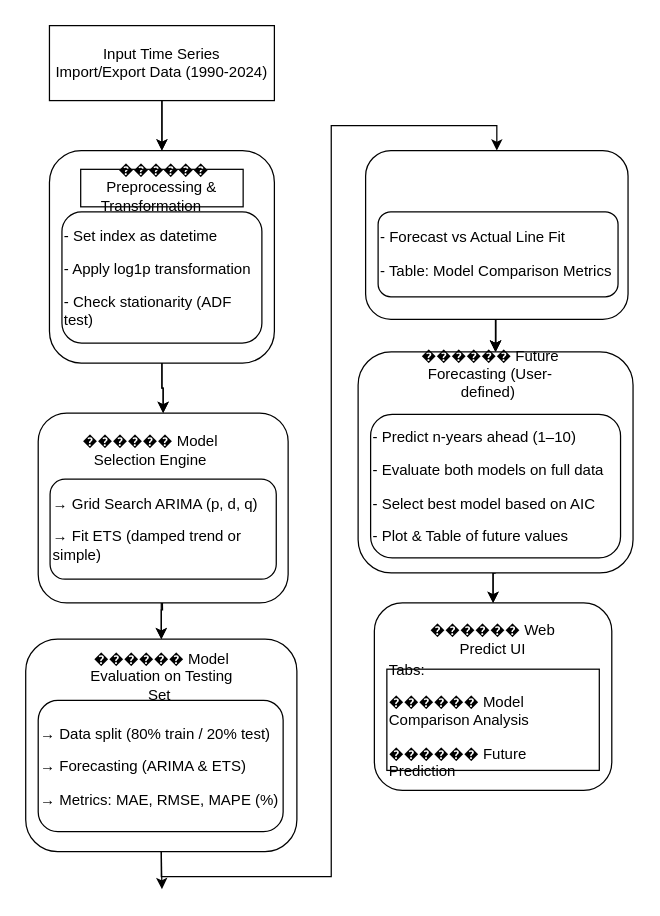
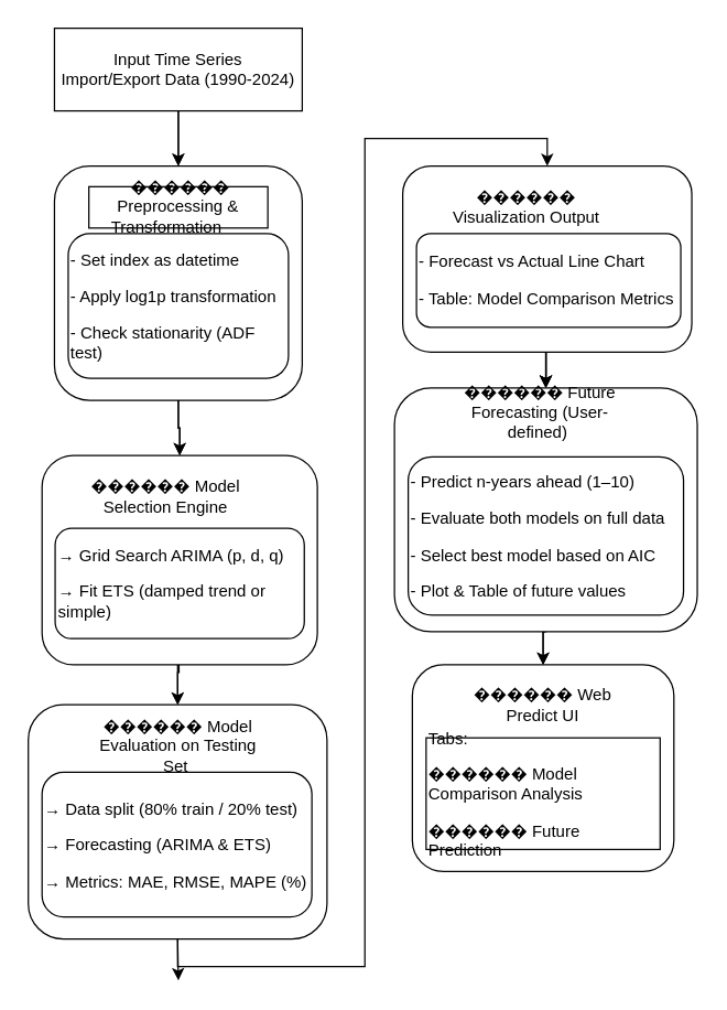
  <mxCell id="0" />
  <mxCell id="1" parent="0" />
  <mxCell id="2" style="edgeStyle=orthogonalEdgeStyle;rounded=0;orthogonalLoop=1;jettySize=auto;html=1;exitX=0.5;exitY=1;exitDx=0;exitDy=0;entryX=0.5;entryY=0;entryDx=0;entryDy=0;labelBackgroundColor=none;fontColor=light-dark(#000000,#000000);" parent="1" source="4" target="7" edge="1"><mxGeometry relative="1" as="geometry" /></mxCell>
  <mxCell id="3" style="edgeStyle=orthogonalEdgeStyle;rounded=0;orthogonalLoop=1;jettySize=auto;html=1;exitX=0.5;exitY=1;exitDx=0;exitDy=0;entryX=0.5;entryY=0;entryDx=0;entryDy=0;strokeColor=light-dark(#000000,#000000);fontColor=light-dark(#000000,#000000);" parent="1" source="4" target="7" edge="1"><mxGeometry relative="1" as="geometry" /></mxCell>
  <mxCell id="4" value="Input Time Series&lt;div&gt;Import/Export Data (1990-2024)&lt;/div&gt;" style="whiteSpace=wrap;html=1;labelBackgroundColor=none;strokeColor=light-dark(#000000,#000000);fontColor=light-dark(#000000,#000000);fillColor=light-dark(#FFFFFF,#FFFFFF);rounded=0;" parent="1" vertex="1"><mxGeometry x="39" y="20" width="180" height="60" as="geometry" /></mxCell>
  <mxCell id="5" style="edgeStyle=orthogonalEdgeStyle;rounded=0;orthogonalLoop=1;jettySize=auto;html=1;exitX=0.5;exitY=1;exitDx=0;exitDy=0;entryX=0.5;entryY=0;entryDx=0;entryDy=0;labelBackgroundColor=none;fontColor=light-dark(#000000,#000000);" parent="1" source="7" target="12" edge="1"><mxGeometry relative="1" as="geometry" /></mxCell>
  <mxCell id="6" style="edgeStyle=orthogonalEdgeStyle;rounded=0;orthogonalLoop=1;jettySize=auto;html=1;exitX=0.5;exitY=1;exitDx=0;exitDy=0;entryX=0.5;entryY=0;entryDx=0;entryDy=0;strokeColor=light-dark(#000000,#000000);fontColor=light-dark(#000000,#000000);" parent="1" source="7" target="12" edge="1"><mxGeometry relative="1" as="geometry" /></mxCell>
  <mxCell id="7" value="" style="rounded=1;whiteSpace=wrap;html=1;labelBackgroundColor=none;fontColor=light-dark(#000000,#000000);strokeColor=light-dark(#000000,#000000);fillColor=light-dark(#FFFFFF,#FFFFFF);" parent="1" vertex="1"><mxGeometry x="39" y="120" width="180" height="170" as="geometry" /></mxCell>
  <mxCell id="8" value="&amp;nbsp;������ Preprocessing &amp;amp; Transformation&amp;nbsp; &amp;nbsp; &amp;nbsp;" style="text;html=1;align=center;verticalAlign=middle;whiteSpace=wrap;rounded=0;labelBackgroundColor=none;fontColor=light-dark(#000000,#000000);fillColor=none;strokeColor=light-dark(#000000,transparent);" parent="1" vertex="1"><mxGeometry x="64" y="135" width="130" height="30" as="geometry" /></mxCell>
  <mxCell id="9" value="&lt;p data-pm-slice=&quot;0 0 []&quot;&gt;- Set index as datetime &lt;br&gt;&lt;/p&gt;&lt;p&gt;- Apply log1p transformation&lt;/p&gt;&lt;p&gt;- Check stationarity (ADF test)&lt;/p&gt;" style="rounded=1;whiteSpace=wrap;html=1;align=left;glass=0;labelBackgroundColor=none;fontColor=light-dark(#000000,#000000);fillColor=none;strokeColor=light-dark(#000000,#000000);" parent="1" vertex="1"><mxGeometry x="49" y="169" width="160" height="105" as="geometry" /></mxCell>
  <mxCell id="10" style="edgeStyle=orthogonalEdgeStyle;rounded=0;orthogonalLoop=1;jettySize=auto;html=1;exitX=0.5;exitY=1;exitDx=0;exitDy=0;labelBackgroundColor=none;fontColor=light-dark(#000000,#000000);" parent="1" target="17" edge="1"><mxGeometry relative="1" as="geometry"><mxPoint x="129" y="463" as="sourcePoint" /></mxGeometry></mxCell>
  <mxCell id="11" style="edgeStyle=orthogonalEdgeStyle;rounded=0;orthogonalLoop=1;jettySize=auto;html=1;exitX=0.5;exitY=1;exitDx=0;exitDy=0;entryX=0.5;entryY=0;entryDx=0;entryDy=0;strokeColor=light-dark(#000000,#000000);" parent="1" source="12" target="17" edge="1"><mxGeometry relative="1" as="geometry" /></mxCell>
  <mxCell id="12" value="" style="rounded=1;whiteSpace=wrap;html=1;labelBackgroundColor=none;fontColor=light-dark(#000000,#000000);strokeColor=light-dark(#000000,#000000);gradientColor=none;fillColor=light-dark(#FFFFFF,#FFFFFF);" parent="1" vertex="1"><mxGeometry x="30" y="330" width="200" height="152" as="geometry" /></mxCell>
  <mxCell id="13" value="������ Model Selection Engine" style="text;html=1;align=center;verticalAlign=middle;whiteSpace=wrap;rounded=0;labelBackgroundColor=none;fontColor=light-dark(#000000,#000000);" parent="1" vertex="1"><mxGeometry x="55" y="345" width="130" height="30" as="geometry" /></mxCell>
  <mxCell id="14" value="&lt;p data-pm-slice=&quot;0 0 []&quot;&gt;→ Grid Search ARIMA (p, d, q)&lt;br&gt;&lt;/p&gt;&lt;p&gt;→ Fit ETS (damped trend or simple)&lt;/p&gt;" style="rounded=1;whiteSpace=wrap;html=1;align=left;glass=0;labelBackgroundColor=none;fontColor=light-dark(#000000,#000000);strokeColor=light-dark(#000000,#000000);fillColor=none;" parent="1" vertex="1"><mxGeometry x="39.5" y="383" width="181" height="80" as="geometry" /></mxCell>
  <mxCell id="15" style="edgeStyle=orthogonalEdgeStyle;rounded=0;orthogonalLoop=1;jettySize=auto;html=1;exitX=0.5;exitY=1;exitDx=0;exitDy=0;entryX=0.5;entryY=0;entryDx=0;entryDy=0;labelBackgroundColor=none;fontColor=light-dark(#000000,#000000);" parent="1" source="17" edge="1"><mxGeometry relative="1" as="geometry"><mxPoint x="129" y="711" as="targetPoint" /></mxGeometry></mxCell>
  <mxCell id="16" style="edgeStyle=orthogonalEdgeStyle;rounded=0;orthogonalLoop=1;jettySize=auto;html=1;exitX=0.5;exitY=1;exitDx=0;exitDy=0;entryX=0.5;entryY=0;entryDx=0;entryDy=0;strokeColor=light-dark(#000000,#000000);" parent="1" source="17" target="24" edge="1"><mxGeometry relative="1" as="geometry" /></mxCell>
  <mxCell id="17" value="" style="rounded=1;whiteSpace=wrap;html=1;labelBackgroundColor=none;fontColor=light-dark(#000000,#000000);fillColor=light-dark(#FFFFFF,#FFFFFF);strokeColor=light-dark(#000000,#000000);" parent="1" vertex="1"><mxGeometry x="20" y="511" width="217" height="170" as="geometry" /></mxCell>
  <mxCell id="18" value="������ Model Evaluation on Testing Set&amp;nbsp;" style="text;html=1;align=center;verticalAlign=middle;whiteSpace=wrap;rounded=0;labelBackgroundColor=none;fontColor=light-dark(#000000,#000000);" parent="1" vertex="1"><mxGeometry x="63.5" y="526" width="130" height="30" as="geometry" /></mxCell>
  <mxCell id="19" value="&lt;p data-pm-slice=&quot;0 0 []&quot;&gt;→ Data split (80% train / 20% test)&lt;br&gt;&lt;/p&gt;&lt;p&gt;→ Forecasting (ARIMA &amp;amp; ETS)&lt;br&gt;&lt;/p&gt;&lt;p&gt;→ Metrics: MAE, RMSE, MAPE (%)&amp;nbsp;&lt;/p&gt;" style="rounded=1;whiteSpace=wrap;html=1;align=left;glass=0;labelBackgroundColor=none;fontColor=light-dark(#000000,#000000);strokeColor=light-dark(#000000,#000000);fillColor=light-dark(#FFFFFF,transparent);" parent="1" vertex="1"><mxGeometry x="30" y="560" width="196" height="105" as="geometry" /></mxCell>
  <mxCell id="20" style="edgeStyle=orthogonalEdgeStyle;rounded=0;orthogonalLoop=1;jettySize=auto;html=1;exitX=0.5;exitY=1;exitDx=0;exitDy=0;entryX=0.5;entryY=0;entryDx=0;entryDy=0;labelBackgroundColor=none;fontColor=light-dark(#000000,#000000);" parent="1" target="29" edge="1"><mxGeometry relative="1" as="geometry"><mxPoint x="397" y="216" as="sourcePoint" /></mxGeometry></mxCell>
  <mxCell id="21" style="edgeStyle=orthogonalEdgeStyle;rounded=0;orthogonalLoop=1;jettySize=auto;html=1;exitX=0.5;exitY=1;exitDx=0;exitDy=0;entryX=0.5;entryY=0;entryDx=0;entryDy=0;" parent="1" source="24" target="29" edge="1"><mxGeometry relative="1" as="geometry" /></mxCell>
  <mxCell id="22" style="edgeStyle=orthogonalEdgeStyle;rounded=0;orthogonalLoop=1;jettySize=auto;html=1;exitX=0.5;exitY=1;exitDx=0;exitDy=0;entryX=0.5;entryY=0;entryDx=0;entryDy=0;" parent="1" source="24" target="29" edge="1"><mxGeometry relative="1" as="geometry" /></mxCell>
  <mxCell id="23" style="edgeStyle=orthogonalEdgeStyle;rounded=0;orthogonalLoop=1;jettySize=auto;html=1;exitX=0.5;exitY=1;exitDx=0;exitDy=0;entryX=0.5;entryY=0;entryDx=0;entryDy=0;strokeColor=light-dark(#000000,#000000);" parent="1" source="24" target="29" edge="1"><mxGeometry relative="1" as="geometry" /></mxCell>
  <mxCell id="24" value="" style="rounded=1;whiteSpace=wrap;html=1;labelBackgroundColor=none;fontColor=light-dark(#000000,#000000);fillColor=light-dark(#FFFFFF,#FFFFFF);strokeColor=light-dark(#000000,#000000);" parent="1" vertex="1"><mxGeometry x="292" y="120" width="210" height="135" as="geometry" /></mxCell>
- <mxCell id="26" value="&lt;p data-pm-slice=&quot;0 0 []&quot;&gt;- Forecast vs Actual Line Fit &lt;/p&gt;&lt;p&gt;- Table: Model Comparison Metrics&lt;/p&gt;" style="rounded=1;whiteSpace=wrap;html=1;align=left;glass=0;labelBackgroundColor=none;fontColor=light-dark(#000000,#000000);strokeColor=light-dark(#000000,#000000);fillColor=light-dark(#FFFFFF,transparent);" parent="1" vertex="1"><mxGeometry x="302" y="169" width="192" height="68" as="geometry" /></mxCell>
+ <mxCell id="25" value="������ Visualization Output" style="text;html=1;align=center;verticalAlign=middle;whiteSpace=wrap;rounded=0;labelBackgroundColor=none;fontColor=light-dark(#000000,#000000);" parent="1" vertex="1"><mxGeometry x="317" y="135" width="130" height="30" as="geometry" /></mxCell>
+ <mxCell id="26" value="&lt;p data-pm-slice=&quot;0 0 []&quot;&gt;- Forecast vs Actual Line Chart &lt;/p&gt;&lt;p&gt;- Table: Model Comparison Metrics&lt;/p&gt;" style="rounded=1;whiteSpace=wrap;html=1;align=left;glass=0;labelBackgroundColor=none;fontColor=light-dark(#000000,#000000);strokeColor=light-dark(#000000,#000000);fillColor=light-dark(#FFFFFF,transparent);" parent="1" vertex="1"><mxGeometry x="302" y="169" width="192" height="68" as="geometry" /></mxCell>
  <mxCell id="27" style="edgeStyle=orthogonalEdgeStyle;rounded=0;orthogonalLoop=1;jettySize=auto;html=1;exitX=0.5;exitY=1;exitDx=0;exitDy=0;entryX=0.5;entryY=0;entryDx=0;entryDy=0;labelBackgroundColor=none;fontColor=light-dark(#000000,#000000);" parent="1" source="29" target="32" edge="1"><mxGeometry relative="1" as="geometry" /></mxCell>
  <mxCell id="28" style="edgeStyle=orthogonalEdgeStyle;rounded=0;orthogonalLoop=1;jettySize=auto;html=1;exitX=0.5;exitY=1;exitDx=0;exitDy=0;entryX=0.5;entryY=0;entryDx=0;entryDy=0;strokeColor=light-dark(#000000,#000000);fontColor=light-dark(#000000,#000000);" parent="1" source="29" target="32" edge="1"><mxGeometry relative="1" as="geometry" /></mxCell>
  <mxCell id="29" value="" style="rounded=1;whiteSpace=wrap;html=1;labelBackgroundColor=none;fontColor=light-dark(#000000,#000000);fillColor=light-dark(#FFFFFF,#FFFFFF);strokeColor=light-dark(#000000,#000000);" parent="1" vertex="1"><mxGeometry x="286" y="281" width="220" height="177" as="geometry" /></mxCell>
  <mxCell id="30" value="&lt;p data-pm-slice=&quot;1 1 []&quot;&gt;������ Future Forecasting (User-defined)&amp;nbsp;&lt;/p&gt;" style="text;html=1;align=center;verticalAlign=middle;whiteSpace=wrap;rounded=0;labelBackgroundColor=none;fontColor=light-dark(#000000,#000000);" parent="1" vertex="1"><mxGeometry x="326.5" y="284" width="130" height="30" as="geometry" /></mxCell>
  <mxCell id="31" value="&lt;p data-pm-slice=&quot;1 1 []&quot;&gt;- Predict n-years ahead (1–10)&lt;/p&gt;&lt;p&gt;- Evaluate both models on full data&lt;br&gt;&lt;/p&gt;&lt;p&gt;- Select best model based on AIC &lt;/p&gt;&lt;p&gt;- Plot &amp;amp; Table of future values&amp;nbsp; &amp;nbsp;&amp;nbsp;&lt;/p&gt;" style="rounded=1;whiteSpace=wrap;html=1;align=left;glass=0;labelBackgroundColor=none;fontColor=light-dark(#000000,#000000);strokeColor=light-dark(#000000,#000000);fillColor=light-dark(#FFFFFF,transparent);" parent="1" vertex="1"><mxGeometry x="296" y="331" width="200" height="115" as="geometry" /></mxCell>
  <mxCell id="32" value="" style="rounded=1;whiteSpace=wrap;html=1;labelBackgroundColor=none;fontColor=light-dark(#000000,#000000);fillColor=light-dark(#FFFFFF,#FFFFFF);strokeColor=light-dark(#000000,#000000);" parent="1" vertex="1"><mxGeometry x="299" y="482" width="190" height="150" as="geometry" /></mxCell>
  <mxCell id="33" value="&lt;p data-pm-slice=&quot;1 1 []&quot;&gt;������ Web Predict UI&lt;/p&gt;" style="text;html=1;align=center;verticalAlign=middle;whiteSpace=wrap;rounded=0;labelBackgroundColor=none;fontColor=light-dark(#000000,#000000);" parent="1" vertex="1"><mxGeometry x="329" y="496" width="130" height="30" as="geometry" /></mxCell>
  <mxCell id="34" value="&lt;p data-pm-slice=&quot;1 1 []&quot;&gt;Tabs: &lt;br&gt;&lt;/p&gt;&lt;p&gt;������ Model Comparison Analysis&lt;br&gt;&lt;/p&gt;&lt;p&gt;������ Future Prediction&amp;nbsp; &amp;nbsp; &amp;nbsp;&lt;/p&gt;" style="whiteSpace=wrap;html=1;align=left;glass=0;labelBackgroundColor=none;fontColor=light-dark(#000000,#000000);strokeColor=light-dark(#000000,#000000);fillColor=light-dark(#FFFFFF,transparent);rounded=0;" parent="1" vertex="1"><mxGeometry x="309" y="535" width="170" height="81" as="geometry" /></mxCell>
